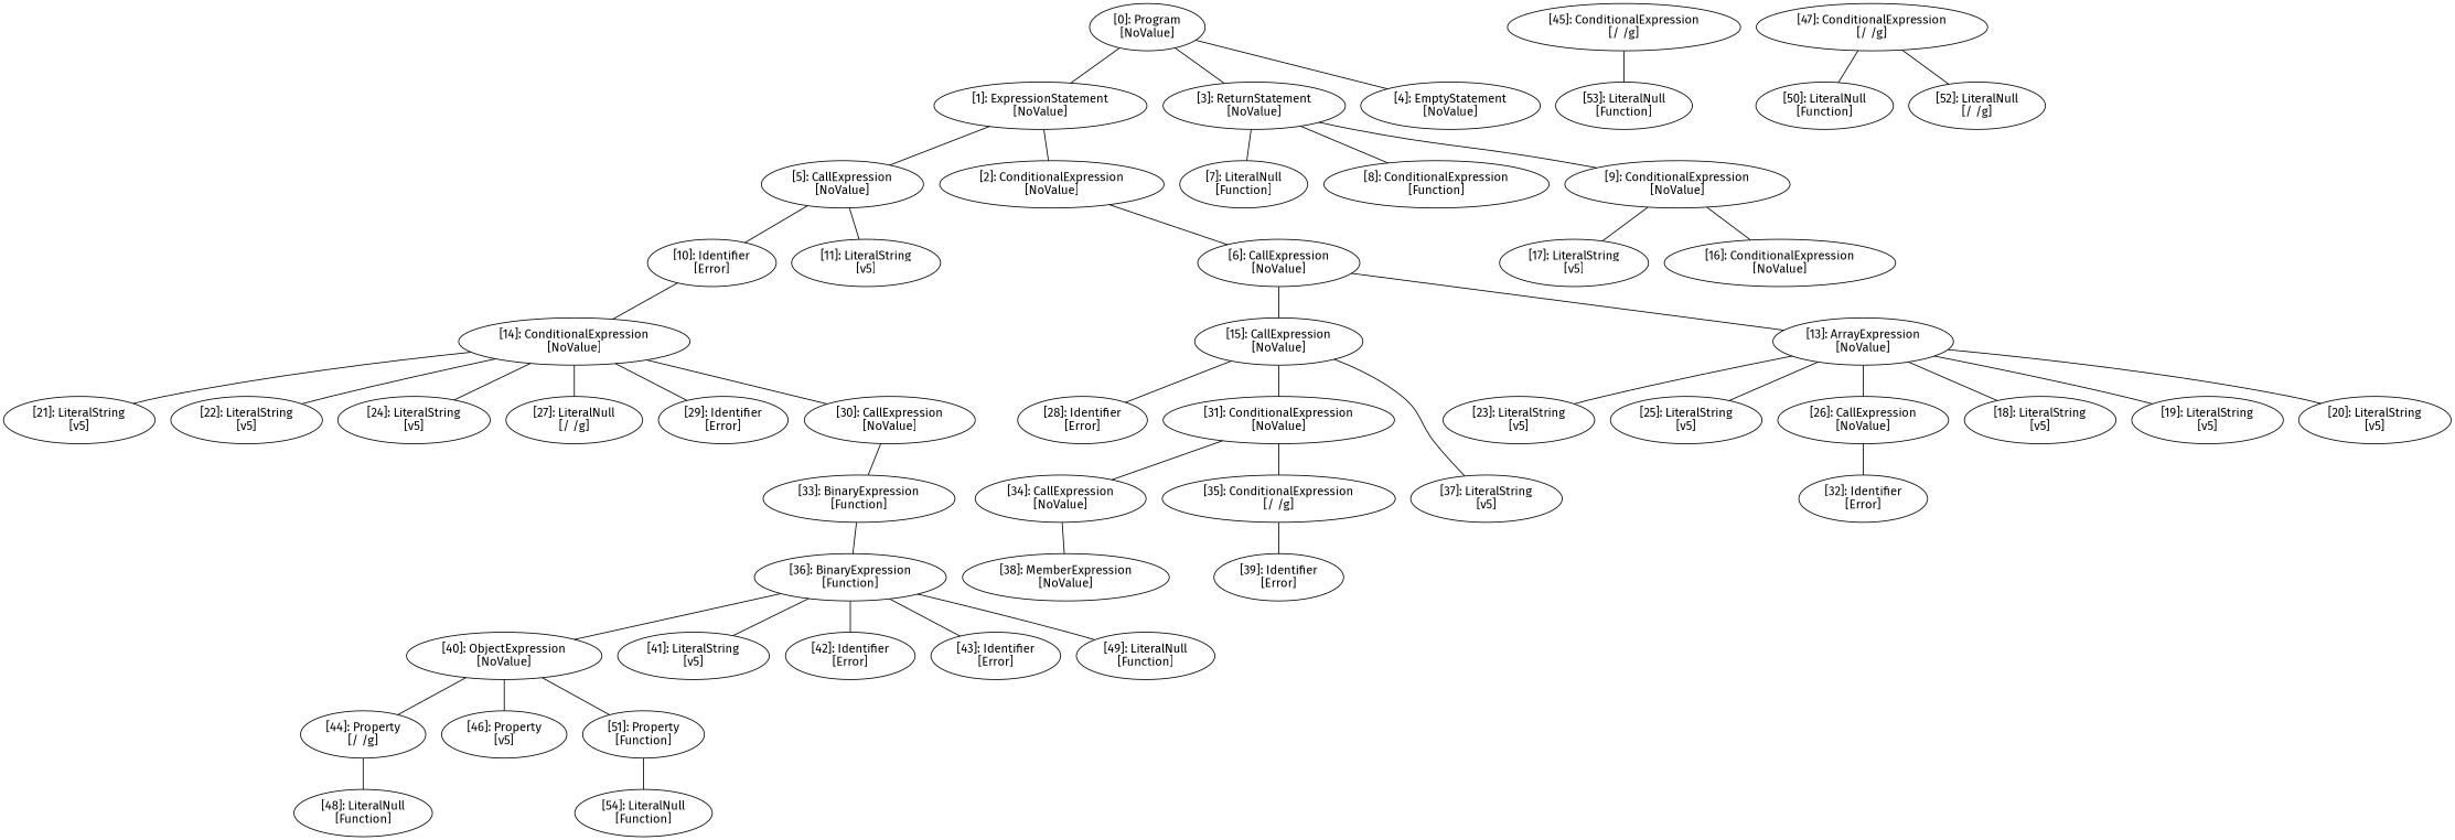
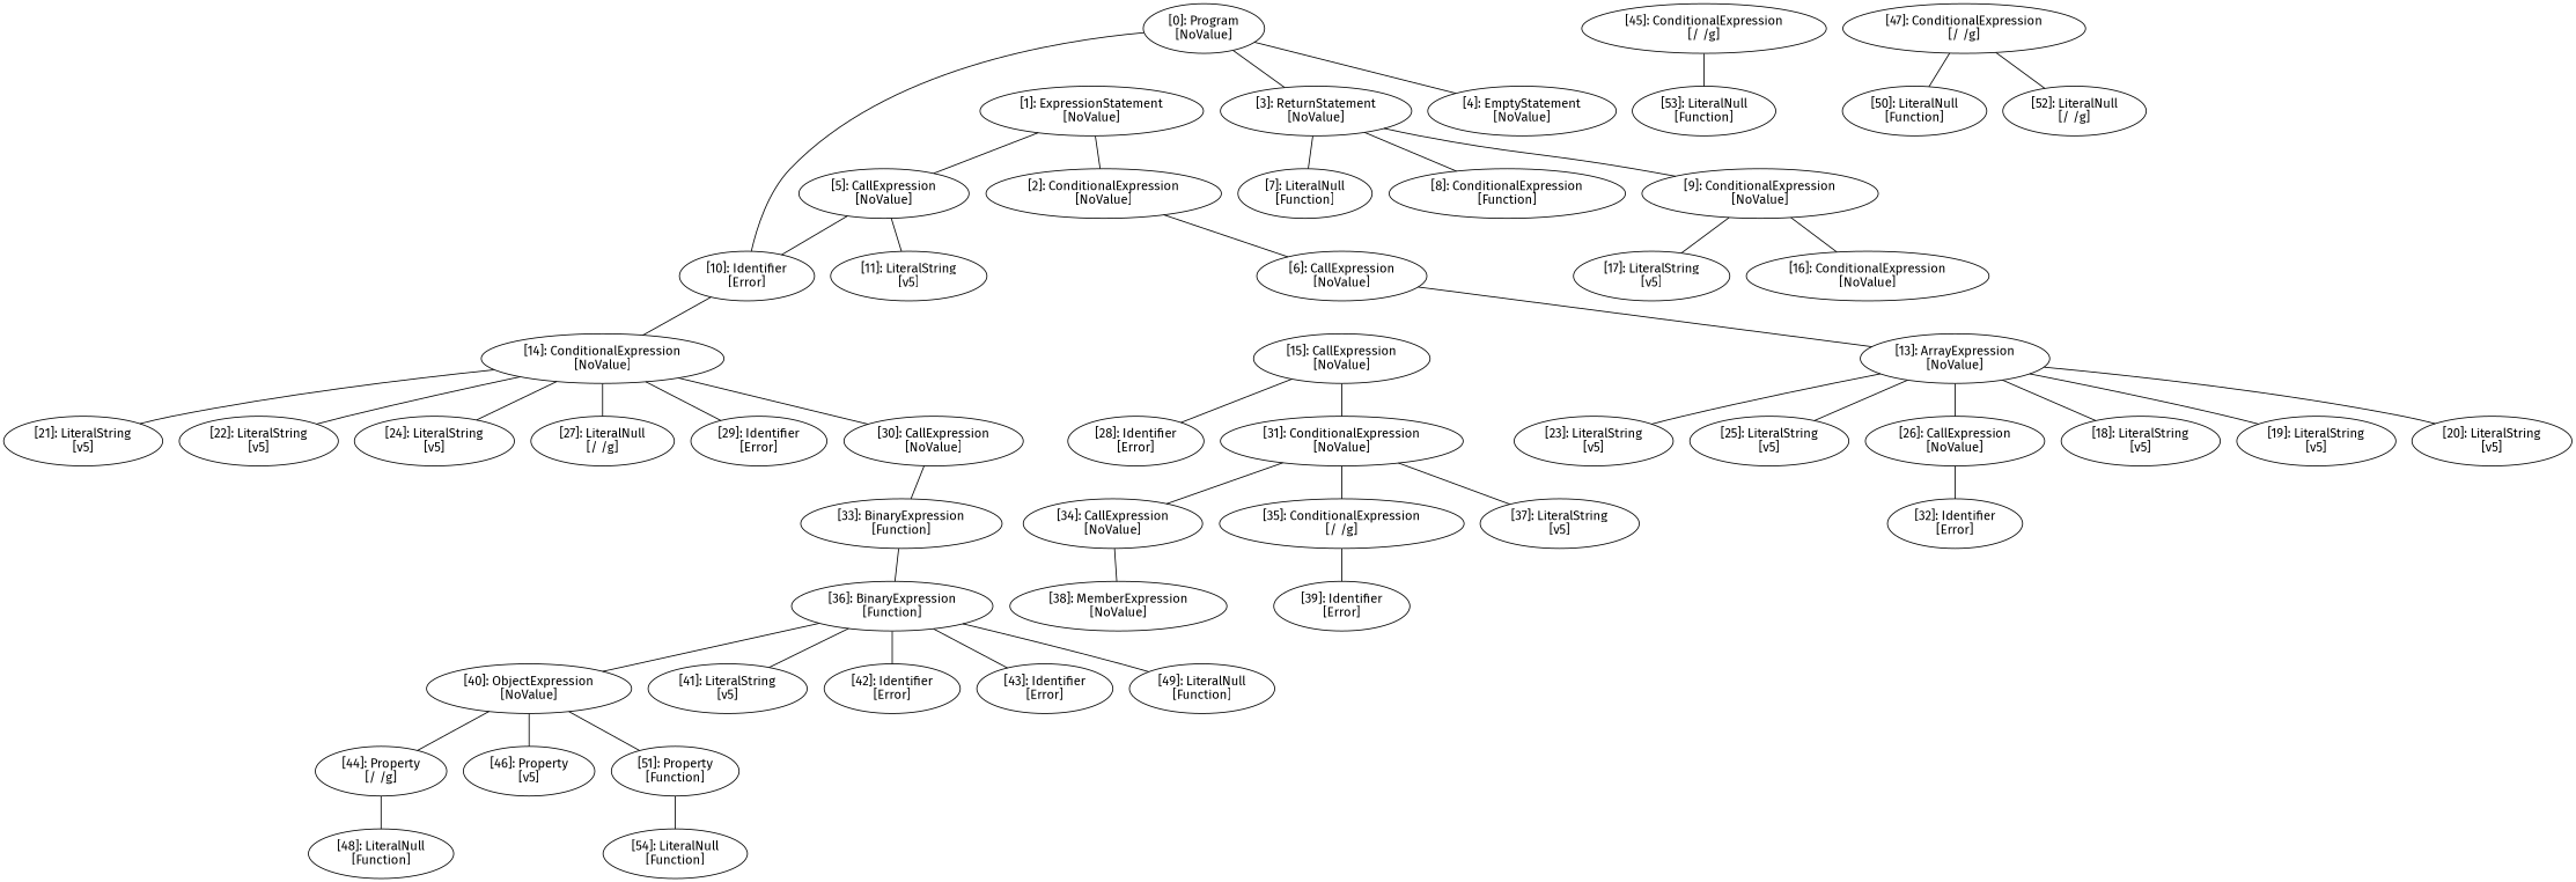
  graph {
    fontname="Fira Sans"
    node [fontname="Fira Sans"]
    edge [fontname="Fira Sans"]
    n1 [label="[0]: Program\n[NoValue]"]
    n2 [label="[1]: ExpressionStatement\n[NoValue]"]
    n3 [label="[3]: ReturnStatement\n[NoValue]"]
    n4 [label="[4]: EmptyStatement\n[NoValue]"]
    n5 [label="[2]: ConditionalExpression\n[NoValue]"]
    n6 [label="[5]: CallExpression\n[NoValue]"]
    n7 [label="[7]: LiteralNull\n[Function]"]
    n8 [label="[8]: ConditionalExpression\n[Function]"]
    n9 [label="[9]: ConditionalExpression\n[NoValue]"]
    n10 [label="[6]: CallExpression\n[NoValue]"]
    n11 [label="[10]: Identifier\n[Error]"]
    n12 [label="[11]: LiteralString\n[v5]"]
    n13 [label="[13]: ArrayExpression\n[NoValue]"]
    n14 [label="[15]: CallExpression\n[NoValue]"]
    n15 [label="[16]: ConditionalExpression\n[NoValue]"]
    n16 [label="[17]: LiteralString\n[v5]"]
    n17 [label="[14]: ConditionalExpression\n[NoValue]"]
    n18 [label="[18]: LiteralString\n[v5]"]
    n19 [label="[19]: LiteralString\n[v5]"]
    n20 [label="[20]: LiteralString\n[v5]"]
    n21 [label="[23]: LiteralString\n[v5]"]
    n22 [label="[25]: LiteralString\n[v5]"]
    n23 [label="[26]: CallExpression\n[NoValue]"]
    n24 [label="[21]: LiteralString\n[v5]"]
    n25 [label="[22]: LiteralString\n[v5]"]
    n26 [label="[24]: LiteralString\n[v5]"]
    n27 [label="[27]: LiteralNull\n[/ /g]"]
    n28 [label="[29]: Identifier\n[Error]"]
    n29 [label="[30]: CallExpression\n[NoValue]"]
    n30 [label="[28]: Identifier\n[Error]"]
    n31 [label="[31]: ConditionalExpression\n[NoValue]"]
    n32 [label="[32]: Identifier\n[Error]"]
    n33 [label="[33]: BinaryExpression\n[Function]"]
    n34 [label="[34]: CallExpression\n[NoValue]"]
    n35 [label="[35]: ConditionalExpression\n[/ /g]"]
    n36 [label="[37]: LiteralString\n[v5]"]
    n37 [label="[36]: BinaryExpression\n[Function]"]
    n38 [label="[38]: MemberExpression\n[NoValue]"]
    n39 [label="[39]: Identifier\n[Error]"]
    n40 [label="[40]: ObjectExpression\n[NoValue]"]
    n41 [label="[41]: LiteralString\n[v5]"]
    n42 [label="[42]: Identifier\n[Error]"]
    n43 [label="[43]: Identifier\n[Error]"]
    n44 [label="[49]: LiteralNull\n[Function]"]
    n45 [label="[44]: Property\n[/ /g]"]
    n46 [label="[46]: Property\n[v5]"]
    n47 [label="[51]: Property\n[Function]"]
    n48 [label="[48]: LiteralNull\n[Function]"]
    n49 [label="[54]: LiteralNull\n[Function]"]
    n50 [label="[45]: ConditionalExpression\n[/ /g]"]
    n51 [label="[53]: LiteralNull\n[Function]"]
    n52 [label="[47]: ConditionalExpression\n[/ /g]"]
    n53 [label="[50]: LiteralNull\n[Function]"]
    n54 [label="[52]: LiteralNull\n[/ /g]"]
-   n1 -- n2
+   n1 -- n11
    n1 -- n3
    n1 -- n4
    n2 -- n5
    n2 -- n6
    n3 -- n7
    n3 -- n8
    n3 -- n9
    n5 -- n10
    n6 -- n11
    n6 -- n12
    n9 -- n15
    n9 -- n16
    n10 -- n13
-   n10 -- n14
    n11 -- n17
    n13 -- n18
    n13 -- n19
    n13 -- n20
    n13 -- n21
    n13 -- n22
    n13 -- n23
    n14 -- n30
    n14 -- n31
    n17 -- n24
    n17 -- n25
    n17 -- n26
    n17 -- n27
    n17 -- n28
    n17 -- n29
    n23 -- n32
    n29 -- n33
    n31 -- n34
    n31 -- n35
-   n14 -- n36
+   n31 -- n36
    n33 -- n37
    n34 -- n38
    n35 -- n39
    n37 -- n40
    n37 -- n41
    n37 -- n42
    n37 -- n43
    n37 -- n44
    n40 -- n45
    n40 -- n46
    n40 -- n47
    n45 -- n48
    n47 -- n49
    n50 -- n51
    n52 -- n53
    n52 -- n54
  }
